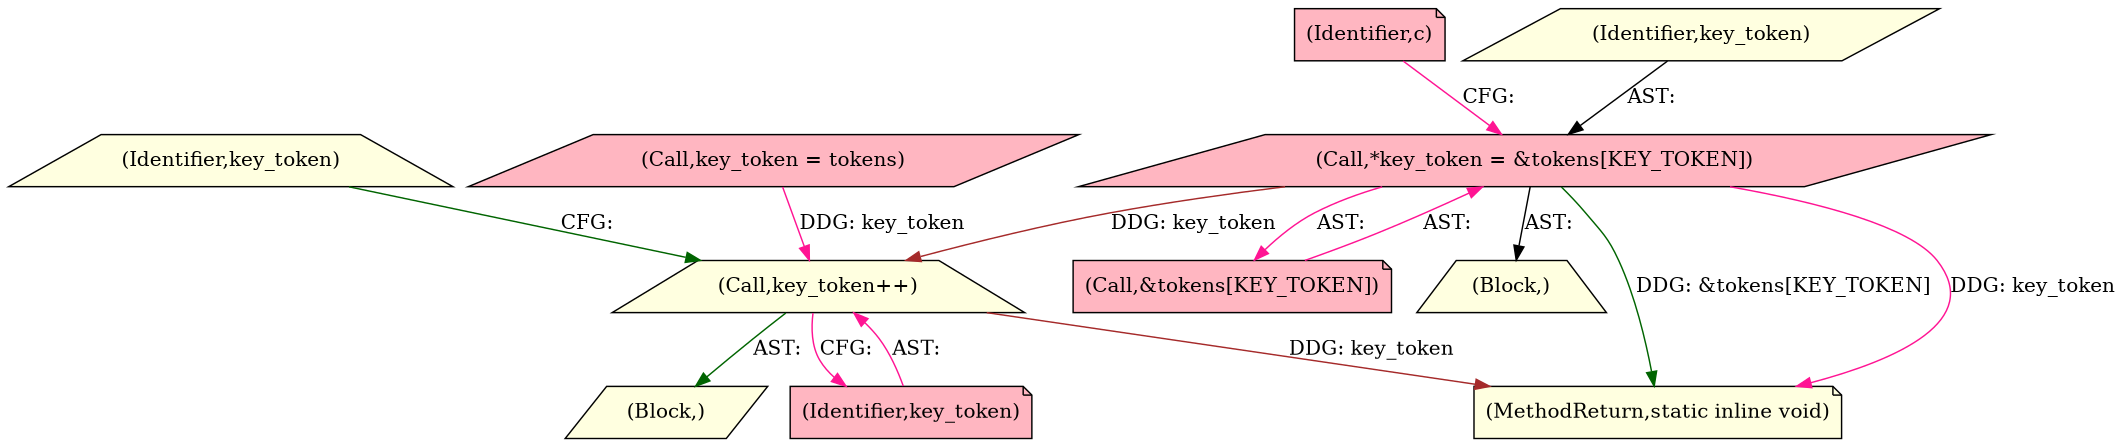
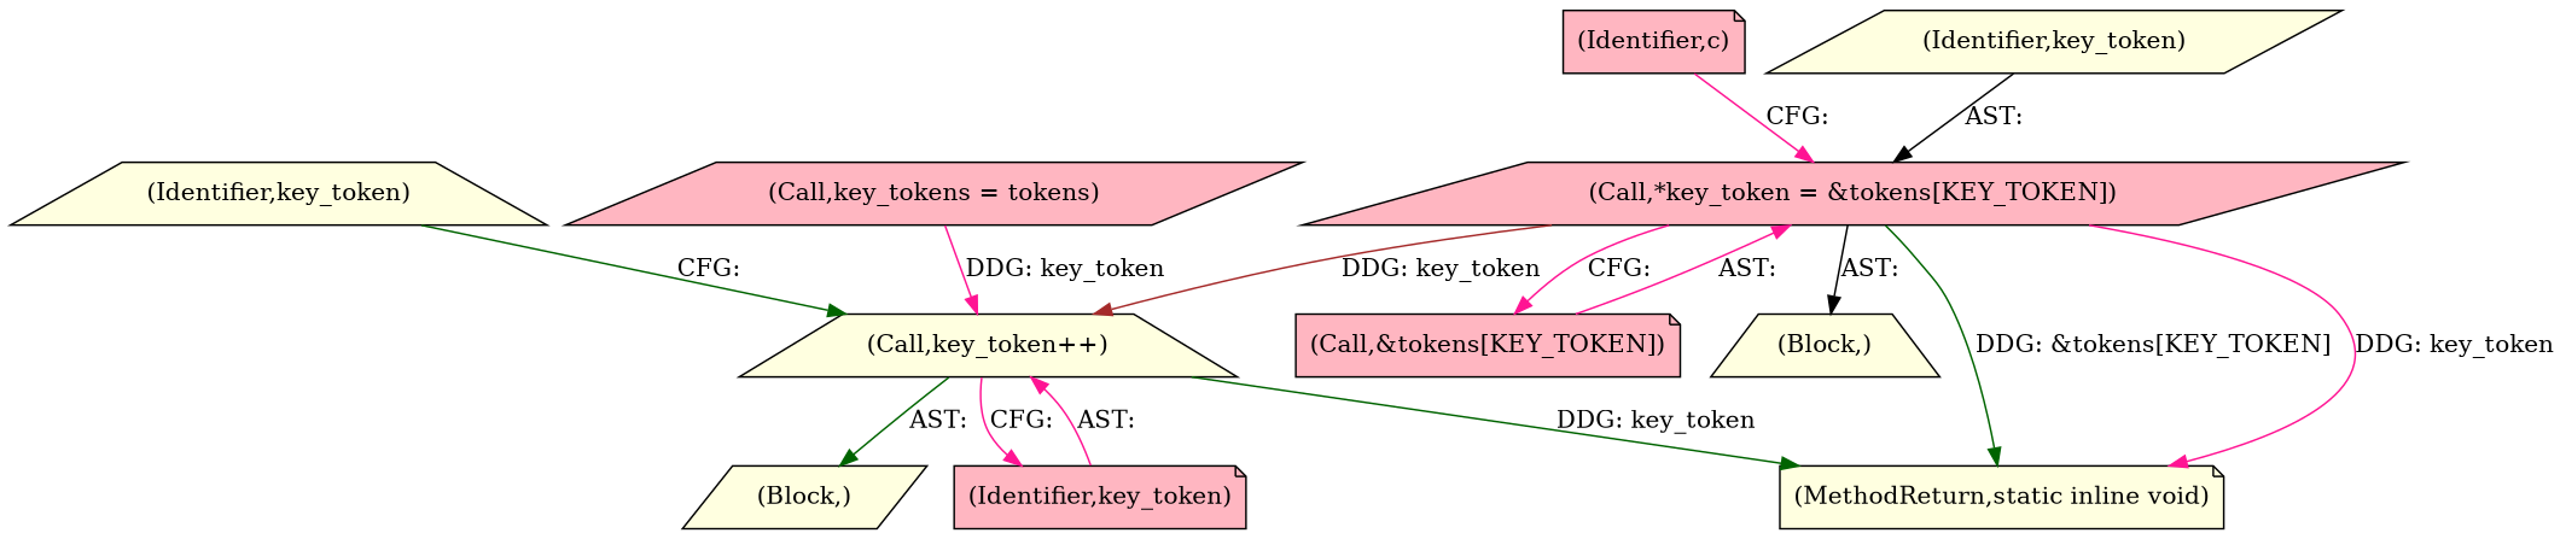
  digraph {
    node [fillcolor=lightyellow shape=parallelogram style=filled]
    edge [color=deeppink]
    n1 [fillcolor=lightpink label="(Call,*key_token = &tokens[KEY_TOKEN])"]
    n2 [label="(Call,key_token++)" shape=trapezium]
    n3 [fillcolor=lightpink label="(Call,&tokens[KEY_TOKEN])" shape=note]
    n4 [label="(Block,)" shape=trapezium]
    n5 [label="(MethodReturn,static inline void)" shape=note]
    n6 [label="(Block,)"]
    n7 [fillcolor=lightpink label="(Identifier,key_token)" shape=note]
    n8 [label="(Identifier,key_token)" shape=trapezium]
-   n9 [fillcolor=lightpink label="(Call,key_token = tokens)"]
+   n9 [fillcolor=lightpink label="(Call,key_tokens = tokens)"]
    n10 [fillcolor=lightpink label="(Identifier,c)" shape=note]
    n11 [label="(Identifier,key_token)"]
    n1 -> n2 [color=brown label="DDG: key_token"]
-   n1 -> n3 [label="AST: "]
+   n1 -> n3 [label="CFG: "]
    n1 -> n4 [color=black label="AST: "]
    n1 -> n5 [color=darkgreen label="DDG: &tokens[KEY_TOKEN]"]
    n1 -> n5 [label="DDG: key_token"]
-   n2 -> n5 [color=brown label="DDG: key_token"]
+   n2 -> n5 [color=darkgreen label="DDG: key_token"]
    n2 -> n6 [color=darkgreen label="AST: "]
    n2 -> n7 [label="CFG: "]
    n3 -> n1 [label="AST: "]
    n7 -> n2 [label="AST: "]
    n8 -> n2 [color=darkgreen label="CFG: "]
    n9 -> n2 [label="DDG: key_token"]
    n10 -> n1 [label="CFG: "]
    n11 -> n1 [color=black label="AST: "]
  }
